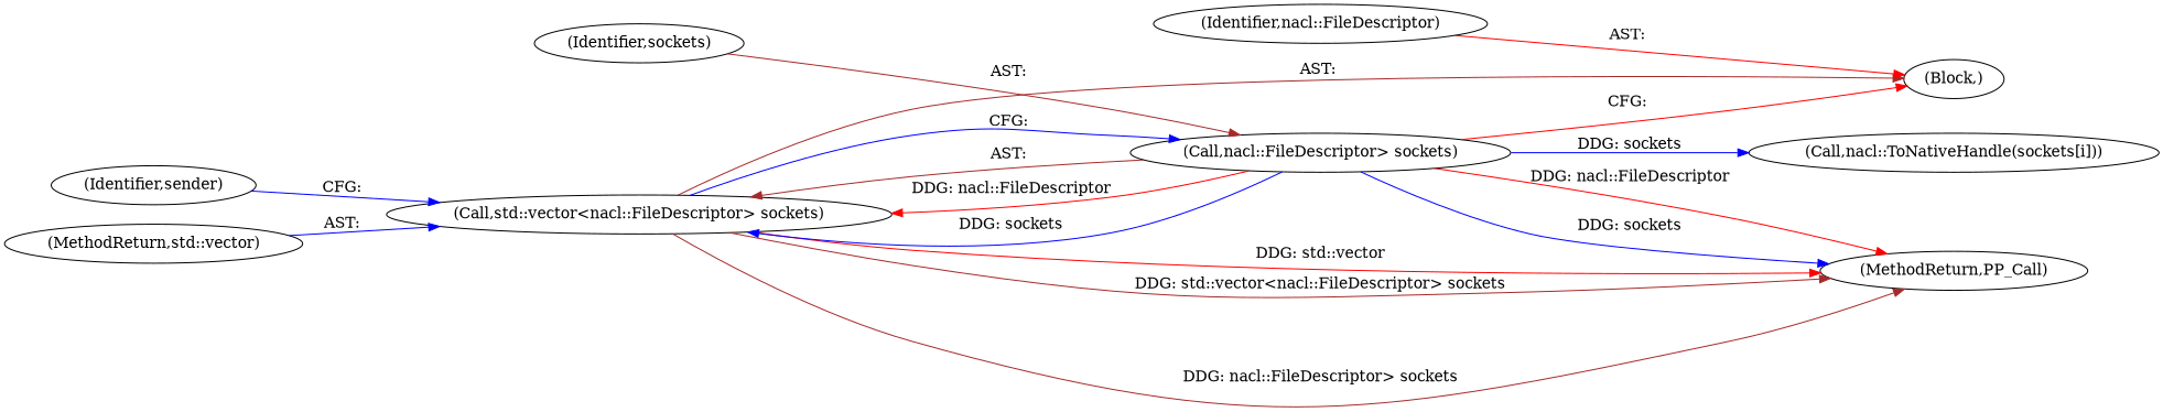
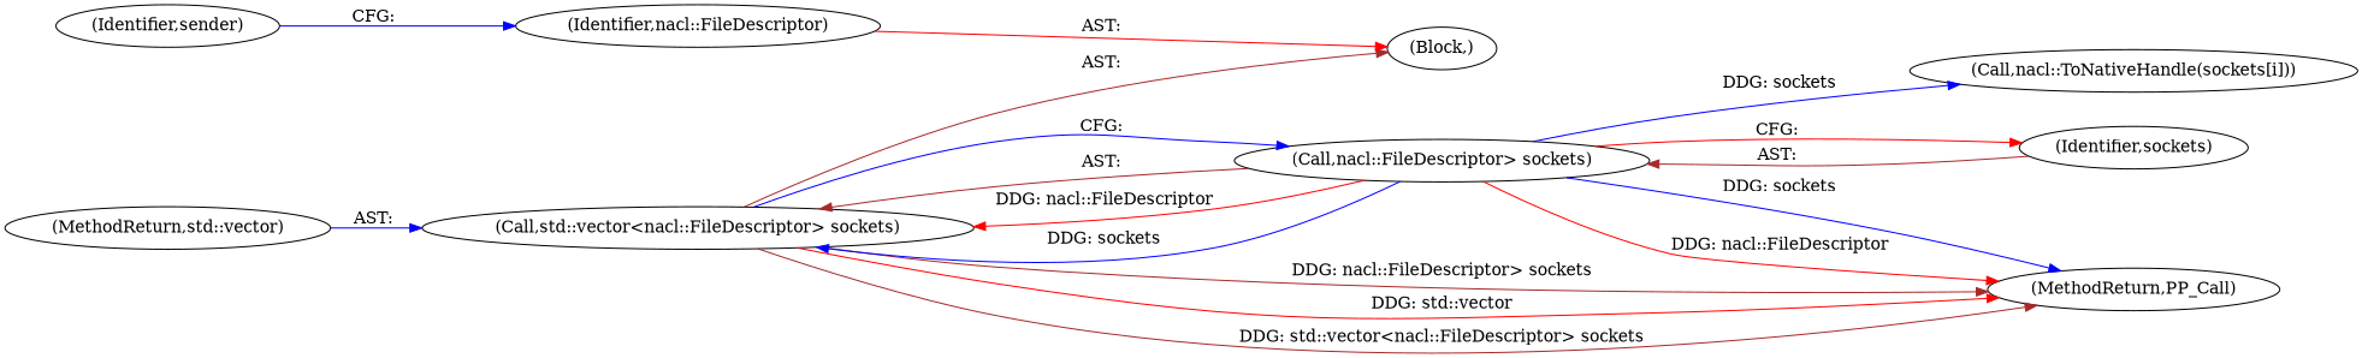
  digraph {
    rankdir=LR
    edge [color=blue]
    n1 [label="(Call,std::vector<nacl::FileDescriptor> sockets)"]
    n2 [label="(Call,nacl::FileDescriptor> sockets)"]
    n3 [label="(MethodReturn,PP_Call)"]
    n4 [label="(Block,)"]
    n5 [label="(Call,nacl::ToNativeHandle(sockets[i]))"]
    n6 [label="(Identifier,sockets)"]
    n7 [label="(Identifier,sender)"]
    n8 [label="(Identifier,nacl::FileDescriptor)"]
    n9 [label="(MethodReturn,std::vector)"]
    n1 -> n2 [label="CFG: "]
    n1 -> n3 [color=brown label="DDG: nacl::FileDescriptor> sockets"]
    n1 -> n3 [color=red label="DDG: std::vector"]
    n1 -> n3 [color=brown label="DDG: std::vector<nacl::FileDescriptor> sockets"]
    n1 -> n4 [color=brown label="AST: "]
    n2 -> n1 [color=brown label="AST: "]
    n2 -> n1 [color=red label="DDG: nacl::FileDescriptor"]
    n2 -> n1 [label="DDG: sockets"]
    n2 -> n3 [label="DDG: sockets"]
    n2 -> n3 [color=red label="DDG: nacl::FileDescriptor"]
    n2 -> n5 [label="DDG: sockets"]
-   n2 -> n4 [color=red label="CFG: "]
+   n2 -> n6 [color=red label="CFG: "]
    n6 -> n2 [color=brown label="AST: "]
-   n7 -> n1 [label="CFG: "]
+   n7 -> n8 [label="CFG: "]
    n8 -> n4 [color=red label="AST: "]
    n9 -> n1 [label="AST: "]
  }
